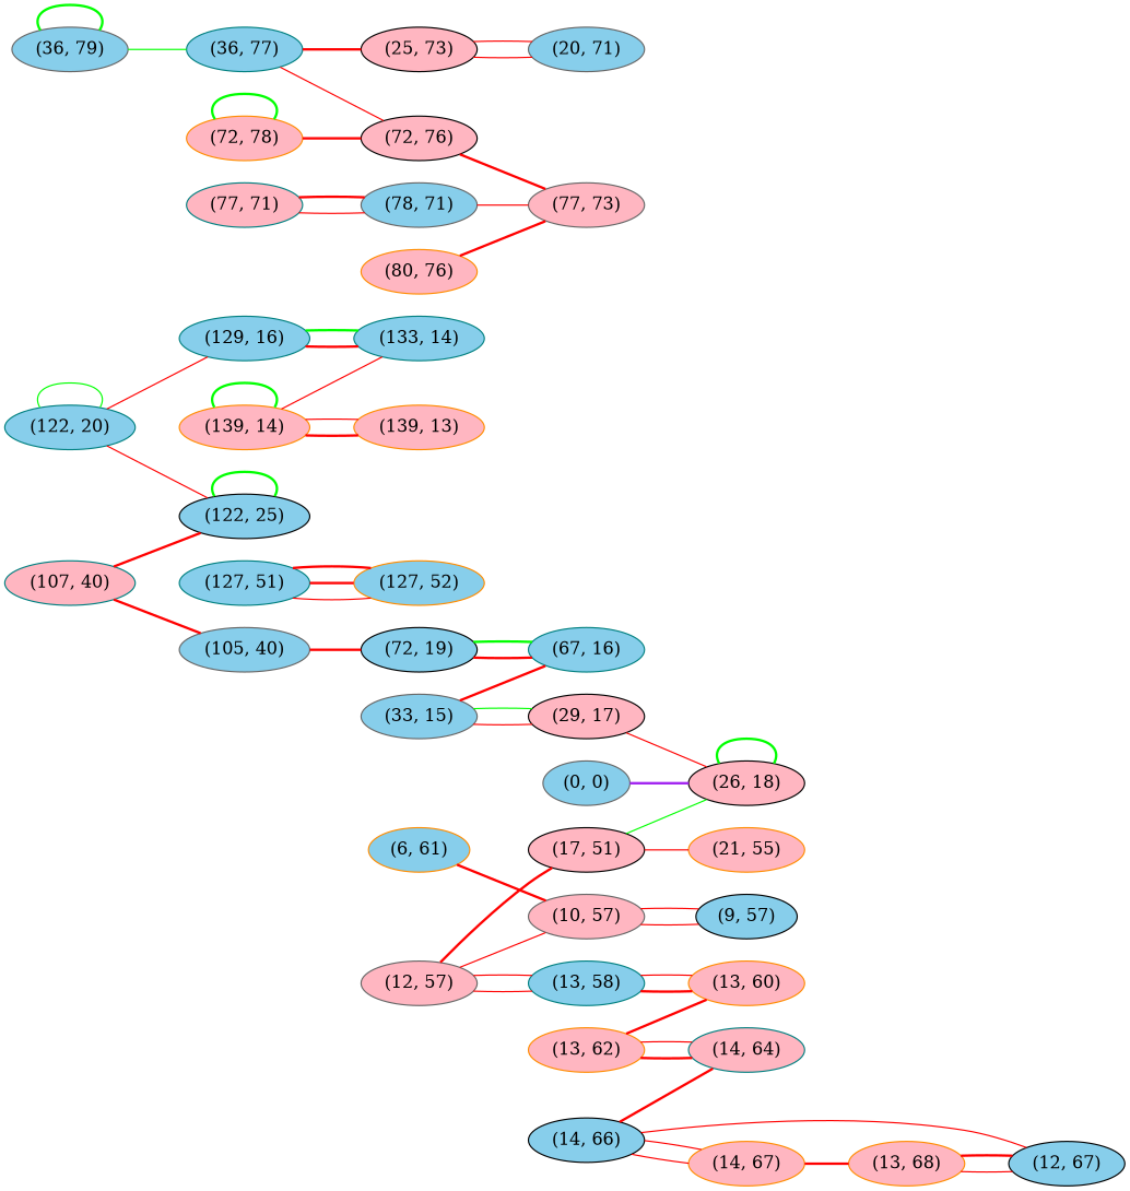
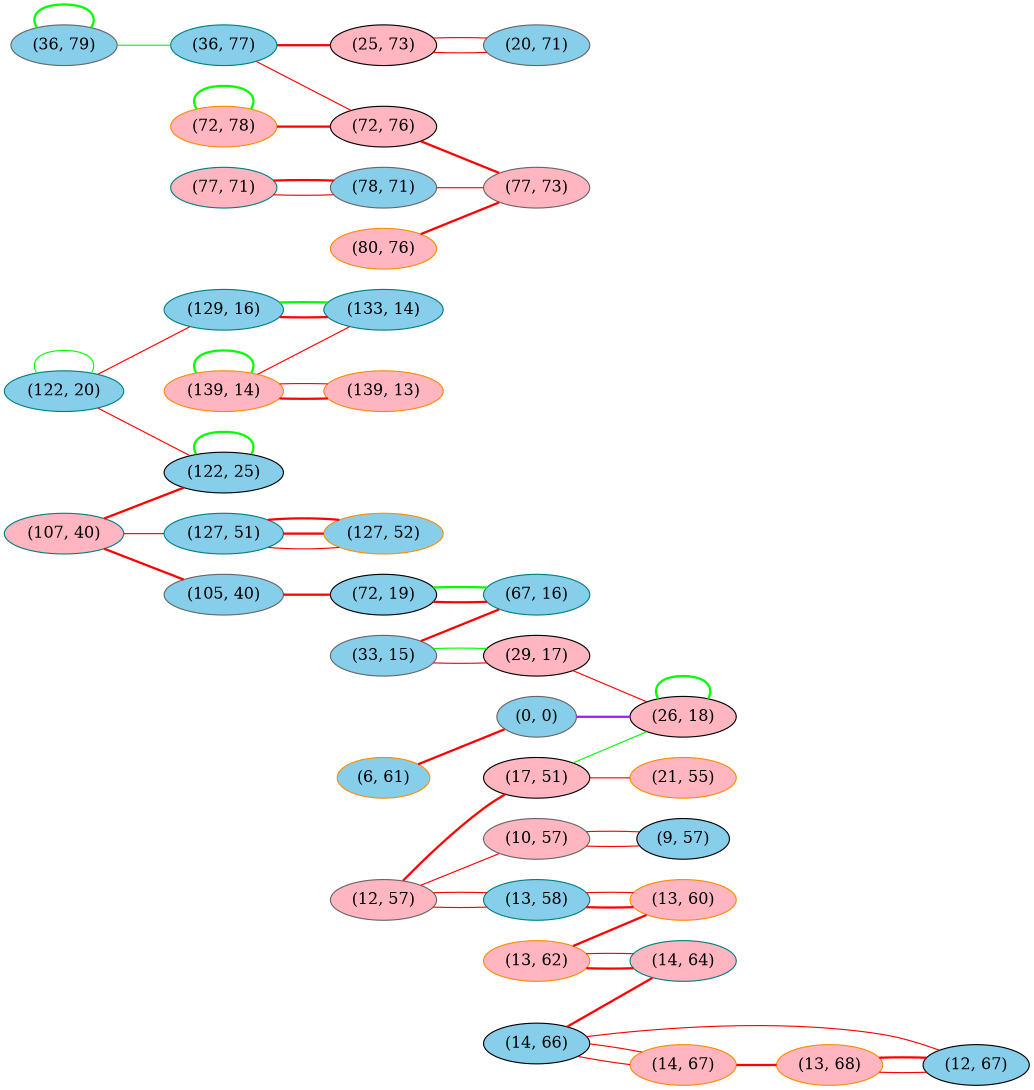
  graph {
    rankdir=LR
    node [color=darkorange fillcolor=skyblue style=filled]
    edge [color=red style=bold weight=1]
    "(122, 20)" [color=teal]
    "(129, 16)" [color=teal]
    "(122, 25)" [color=black]
    "(133, 14)" [color=teal]
    "(6, 61)"
    "(10, 57)" [color=gray40 fillcolor=lightpink]
    "(9, 57)" [color=black]
    "(36, 79)" [color=gray40]
    "(36, 77)" [color=teal]
    "(72, 76)" [color=black fillcolor=lightpink]
    "(25, 73)" [color=black fillcolor=lightpink]
    "(12, 57)" [color=gray40 fillcolor=lightpink]
    "(17, 51)" [color=black fillcolor=lightpink]
    "(13, 58)" [color=teal]
    "(26, 18)" [color=black fillcolor=lightpink]
    "(21, 55)" [fillcolor=lightpink]
    "(13, 60)" [fillcolor=lightpink]
    "(77, 73)" [color=gray40 fillcolor=lightpink]
    "(20, 71)" [color=gray40]
    "(139, 14)" [fillcolor=lightpink]
    "(139, 13)" [fillcolor=lightpink]
    "(14, 66)" [color=black]
    "(14, 67)" [fillcolor=lightpink]
    "(14, 64)" [color=teal fillcolor=lightpink]
    "(12, 67)" [color=black]
    "(13, 68)" [fillcolor=lightpink]
    "(72, 78)" [fillcolor=lightpink]
    "(107, 40)" [color=teal fillcolor=lightpink]
    "(127, 51)" [color=teal]
    "(105, 40)" [color=gray40]
    "(127, 52)"
    "(72, 19)" [color=black]
    "(33, 15)" [color=gray40]
    "(29, 17)" [color=black fillcolor=lightpink]
    "(67, 16)" [color=teal]
    "(77, 71)" [color=teal fillcolor=lightpink]
    "(78, 71)" [color=gray40]
    "(80, 76)" [fillcolor=lightpink]
    "(0, 0)" [color=gray40]
    "(13, 62)" [fillcolor=lightpink]
    "(122, 20)" -- "(122, 20)" [color=green style=solid weight=2]
    "(122, 20)" -- "(129, 16)" [style=solid]
    "(122, 20)" -- "(122, 25)" [style=solid]
    "(129, 16)" -- "(133, 14)"
    "(129, 16)" -- "(133, 14)" [color=green weight=2]
    "(122, 25)" -- "(122, 25)" [color=green weight=2]
-   "(6, 61)" -- "(10, 57)"
+   "(6, 61)" -- "(0, 0)"
    "(10, 57)" -- "(9, 57)" [style=solid]
    "(10, 57)" -- "(9, 57)" [style=solid]
    "(36, 79)" -- "(36, 79)" [color=green weight=2]
    "(36, 79)" -- "(36, 77)" [color=green style=solid]
    "(36, 77)" -- "(72, 76)" [style=solid]
    "(36, 77)" -- "(25, 73)"
    "(72, 76)" -- "(77, 73)"
    "(25, 73)" -- "(20, 71)" [style=solid]
    "(25, 73)" -- "(20, 71)" [style=solid]
    "(12, 57)" -- "(10, 57)" [style=solid]
    "(12, 57)" -- "(17, 51)"
    "(12, 57)" -- "(13, 58)" [style=solid]
    "(12, 57)" -- "(13, 58)" [style=solid]
    "(17, 51)" -- "(26, 18)" [color=green style=solid]
    "(17, 51)" -- "(21, 55)" [style=solid]
    "(13, 58)" -- "(13, 60)"
    "(13, 58)" -- "(13, 60)" [style=solid]
    "(26, 18)" -- "(26, 18)" [color=green weight=2]
    "(139, 14)" -- "(133, 14)" [style=solid]
    "(139, 14)" -- "(139, 14)" [color=green weight=2]
    "(139, 14)" -- "(139, 13)"
    "(139, 14)" -- "(139, 13)" [style=solid]
    "(14, 66)" -- "(14, 67)" [style=solid]
    "(14, 66)" -- "(14, 67)" [style=solid]
    "(14, 66)" -- "(14, 64)"
    "(14, 66)" -- "(12, 67)" [style=solid]
    "(14, 67)" -- "(13, 68)"
    "(13, 68)" -- "(12, 67)" [style=solid]
    "(13, 68)" -- "(12, 67)"
    "(72, 78)" -- "(72, 76)"
    "(72, 78)" -- "(72, 78)" [color=green weight=2]
    "(107, 40)" -- "(122, 25)"
+   "(107, 40)" -- "(127, 51)" [style=solid]
    "(107, 40)" -- "(105, 40)"
    "(127, 51)" -- "(127, 52)" [style=solid]
    "(127, 51)" -- "(127, 52)"
    "(127, 51)" -- "(127, 52)"
    "(105, 40)" -- "(72, 19)"
    "(72, 19)" -- "(67, 16)"
    "(72, 19)" -- "(67, 16)" [color=green weight=2]
    "(33, 15)" -- "(29, 17)" [style=solid]
    "(33, 15)" -- "(29, 17)" [color=green style=solid weight=2]
    "(33, 15)" -- "(67, 16)"
    "(29, 17)" -- "(26, 18)" [style=solid]
    "(77, 71)" -- "(78, 71)" [style=solid]
    "(77, 71)" -- "(78, 71)"
    "(78, 71)" -- "(77, 73)" [style=solid]
    "(80, 76)" -- "(77, 73)"
    "(0, 0)" -- "(26, 18)" [color=purple weight=4]
    "(13, 62)" -- "(13, 60)"
    "(13, 62)" -- "(14, 64)"
    "(13, 62)" -- "(14, 64)" [style=solid]
  }
